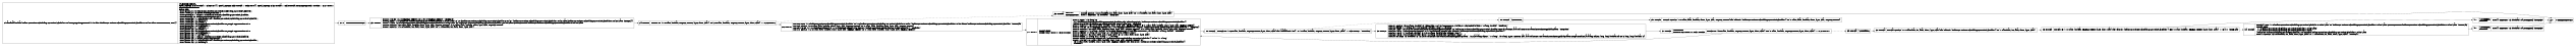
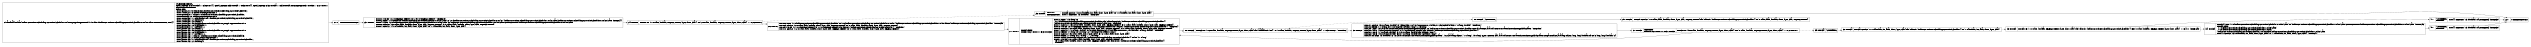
  digraph {
    rankdir=LR
    node [shape=record]
    n1 [label="{21\:\ ?|MTH_ENTER_BLOCK\l}"]
    n2 [label="{23\:\ 0x0000|0x0000: MOVE  (r0 I:??[OBJECT, ARRAY]) = (r19 I:??[OBJECT, ARRAY])  (LINE:643)\l0x0002: IGET  (r1 I:kotlinx.coroutines.scheduling.CoroutineScheduler$WorkerState) = (r0 I:kotlinx.coroutines.scheduling.CoroutineScheduler$Worker) kotlinx.coroutines.scheduling.CoroutineScheduler.Worker.state kotlinx.coroutines.scheduling.CoroutineScheduler$WorkerState  (LINE:644)\l0x0004: SGET  (r2 I:kotlinx.coroutines.scheduling.CoroutineScheduler$WorkerState) =  kotlinx.coroutines.scheduling.CoroutineScheduler.WorkerState.CPU_ACQUIRED kotlinx.coroutines.scheduling.CoroutineScheduler$WorkerState \l0x0006: CONST  (r3 I:??[int, float, boolean, short, byte, char, OBJECT, ARRAY]) = (0 ??[int, float, boolean, short, byte, char, OBJECT, ARRAY]) \l0x0007: CONST  (r4 I:??[boolean, int, float, short, byte, char]) = (1 ??[boolean, int, float, short, byte, char]) \l}"]
    n3 [label="{24\:\ 0x0008|0x0008: IF  (r1 I:??[int, boolean, OBJECT, ARRAY, byte, short, char]) != (r2 I:??[int, boolean, OBJECT, ARRAY, byte, short, char])  \-\> B:26:0x000c \l}"]
    n4 [label="{25\:\ 0x000a|RETURN\lORIG_RETURN\l|0x000a: CONST  (r3 I:??[boolean, int, float, short, byte, char]) = (1 ??[boolean, int, float, short, byte, char]) \l0x0044: RETURN  (r3 I:boolean)  (LINE:650)\l}"]
    n5 [label="{26\:\ 0x000c|0x000c: IGET  (r1 I:kotlinx.coroutines.scheduling.CoroutineScheduler) = (r0 I:kotlinx.coroutines.scheduling.CoroutineScheduler$Worker) kotlinx.coroutines.scheduling.CoroutineScheduler.Worker.this$0 kotlinx.coroutines.scheduling.CoroutineScheduler  (LINE:645)\l0x000e: CONST  (r2 I:??[int, float, boolean, short, byte, char, OBJECT, ARRAY]) = (0 ??[int, float, boolean, short, byte, char, OBJECT, ARRAY]) \l0x000f: MOVE  (r11 I:??[OBJECT, ARRAY]) = (r1 I:??[OBJECT, ARRAY] A[D('this_$iv' kotlinx.coroutines.scheduling.CoroutineScheduler)])  (LINE:981)\l0x0010: CONST  (r12 I:??[int, float, boolean, short, byte, char, OBJECT, ARRAY]) = (0 ??[int, float, boolean, short, byte, char, OBJECT, ARRAY]) \l}"]
    n6 [label="{22\:\ ?|MTH_EXIT_BLOCK\l}"]
    n7 [label="{27\:\ 0x0011|LOOP_START\lLOOP:0: B:27:0x0011\-\>B:31:0x0038\l|0x0012: IGET  (r13 I:long) = \l  (r11 I:kotlinx.coroutines.scheduling.CoroutineScheduler A[D('$this$loop$iv$iv' kotlinx.coroutines.scheduling.CoroutineScheduler)])\l kotlinx.coroutines.scheduling.CoroutineScheduler.controlState long  (LINE:983)\l0x0014: CONST  (r15 I:??[int, float, boolean, short, byte, char, OBJECT, ARRAY]) = (0 ??[int, float, boolean, short, byte, char, OBJECT, ARRAY]) \l0x0015: MOVE  (r5 I:??[OBJECT, ARRAY]) = (r1 I:??[OBJECT, ARRAY] A[D('this_$iv' kotlinx.coroutines.scheduling.CoroutineScheduler)])  (LINE:984)\l0x0016: CONST  (r6 I:??[int, float, boolean, short, byte, char, OBJECT, ARRAY]) = (0 ??[int, float, boolean, short, byte, char, OBJECT, ARRAY]) \l0x0017: CONST  (r7 I:??[long, double]) = (9223367638808264704(0x7ffffc0000000000, double:NaN) ??[long, double])  (LINE:985)\l0x001c: ARITH  (r7 I:long) = (r7 I:long) & (r13 I:long A[D('state$iv' long)]) \l0x001d: CONST  (r9 I:??[int, float, short, byte, char]) = (42 ??[int, float, short, byte, char]) \l0x001f: ARITH  (r7 I:long) = (r7 I:long) \>\> (r9 I:long) \l0x0020: CAST (r5 I:int A[D('this_$iv$iv' kotlinx.coroutines.scheduling.CoroutineScheduler)]) = (int) (r7 I:long) \l0x0021: MOVE  (r16 I:??[int, float, boolean, short, byte, char, OBJECT, ARRAY]) = \l  (r5 I:??[int, float, boolean, short, byte, char, OBJECT, ARRAY] A[D('this_$iv$iv' kotlinx.coroutines.scheduling.CoroutineScheduler)])\l  (LINE:984)\l}"]
    n8 [label="{28\:\ 0x0023|0x0023: IF  (r16 I:??[int, boolean, OBJECT, ARRAY, byte, short, char] A[D('available$iv' int)]) != (0 ??[int, boolean, OBJECT, ARRAY, byte, short, char])  \-\> B:30:0x0027  (LINE:986)\l}"]
    n9 [label="{30\:\ 0x0027|0x0027: CONST  (r5 I:??[long, double]) = (4398046511104(0x40000000000, double:2.1729236899484E\-311) ??[long, double])  (LINE:987)\l0x002c: ARITH  (r17 I:long) = (r13 I:long A[D('state$iv' long)]) \- (r5 I:long) \l0x002e: SGET  (r5 I:java.util.concurrent.atomic.AtomicLongFieldUpdater) =  kotlinx.coroutines.scheduling.CoroutineScheduler.controlState$FU java.util.concurrent.atomic.AtomicLongFieldUpdater  (LINE:988)\l0x0030: MOVE  (r6 I:??[OBJECT, ARRAY]) = (r1 I:??[OBJECT, ARRAY] A[D('this_$iv' kotlinx.coroutines.scheduling.CoroutineScheduler)]) \l0x0031: MOVE  (r7 I:??[long, double]) = (r13 I:??[long, double] A[D('state$iv' long)]) \l0x0032: MOVE  (r9 I:??[long, double]) = (r17 I:??[long, double] A[D('update$iv' long)]) \l0x0034: INVOKE  (r5 I:boolean) = (r5 I:java.util.concurrent.atomic.AtomicLongFieldUpdater), (r6 I:java.lang.Object), (r7 I:long), (r9 I:long) type: VIRTUAL call: java.util.concurrent.atomic.AtomicLongFieldUpdater.compareAndSet(java.lang.Object, long, long):boolean A[MD:(T, long, long):boolean (c)]\l}"]
    n10 [label="{38\:\ 0x0025|SYNTHETIC\l}"]
-   n11 [label="{31\:\ 0x0038|LOOP_END\lLOOP:0: B:27:0x0011\-\>B:31:0x0038\l|0x0038: IF  (r5 I:??[int, boolean, OBJECT, ARRAY, byte, short, char]) == (0 ??[int, boolean, OBJECT, ARRAY, byte, short, char])  \-\> B:27:0x0011 \l}"]
+   n11 [label="{31\:\ 0x0038|IGET_END\lLOOP:0: B:27:0x0011\-\>B:31:0x0038\l|0x0038: IF  (r5 I:??[int, boolean, OBJECT, ARRAY, byte, short, char]) == (0 ??[int, boolean, OBJECT, ARRAY, byte, short, char])  \-\> B:27:0x0011 \l}"]
    n12 [label="{29\:\ 0x0025|0x0025: CONST  (r1 I:??[int, float, boolean, short, byte, char, OBJECT, ARRAY] A[D('this_$iv' kotlinx.coroutines.scheduling.CoroutineScheduler)]) = (0 ??[int, float, boolean, short, byte, char, OBJECT, ARRAY]) \l}"]
    n13 [label="{39\:\ 0x003a|SYNTHETIC\l}"]
    n14 [label="{32\:\ 0x003a|0x003a: CONST  (r1 I:??[boolean, int, float, short, byte, char] A[D('this_$iv' kotlinx.coroutines.scheduling.CoroutineScheduler)]) = (1 ??[boolean, int, float, short, byte, char]) \l}"]
    n15 [label="{33\:\ 0x003b|0x003b: IF  (r1 I:??[int, boolean, OBJECT, ARRAY, byte, short, char] A[D('this_$iv' kotlinx.coroutines.scheduling.CoroutineScheduler)]) == (0 ??[int, boolean, OBJECT, ARRAY, byte, short, char])  \-\> B:41:?  (LINE:645)\l}"]
    n16 [label="{34\:\ 0x003d|0x003d: SGET  (r1 I:kotlinx.coroutines.scheduling.CoroutineScheduler$WorkerState) =  kotlinx.coroutines.scheduling.CoroutineScheduler.WorkerState.CPU_ACQUIRED kotlinx.coroutines.scheduling.CoroutineScheduler$WorkerState  (LINE:646)\l0x003f: IPUT  \l  (r1 I:kotlinx.coroutines.scheduling.CoroutineScheduler$WorkerState)\l  (r0 I:kotlinx.coroutines.scheduling.CoroutineScheduler$Worker)\l kotlinx.coroutines.scheduling.CoroutineScheduler.Worker.state kotlinx.coroutines.scheduling.CoroutineScheduler$WorkerState \l0x0041: CONST  (r3 I:??[boolean, int, float, short, byte, char]) = (1 ??[boolean, int, float, short, byte, char])  (LINE:647)\l}"]
    n17 [label="{41\:\ ?|SYNTHETIC\lRETURN\l|0x0044: RETURN  (r3 I:boolean) A[SYNTHETIC] (LINE:650)\l}"]
    n18 [label="{40\:\ ?|SYNTHETIC\lRETURN\l|0x0044: RETURN  (r3 I:boolean) A[SYNTHETIC] (LINE:650)\l}"]
    n19 [label="{private final boolean kotlinx.coroutines.scheduling.CoroutineScheduler.Worker.tryAcquireCpuPermit((r19 'this' I:kotlinx.coroutines.scheduling.CoroutineScheduler$Worker A[IMMUTABLE_TYPE, THIS]))  | USE_LINES_HINTS\lCROSS_EDGE: B:34:0x003d \-\> B:36:0x0044, CROSS_EDGE: B:33:0x003b \-\> B:36:0x0044, CROSS_EDGE: B:32:0x003a \-\> B:33:0x003b, BACK_EDGE: B:31:0x0038 \-\> B:27:0x0011\lINLINE_NOT_NEEDED\lDebug Info:\l  0x0016\-0x0021: r5 'this_$iv$iv' Lkotlinx\/coroutines\/scheduling\/CoroutineScheduler;\l  0x0017\-0x0021: r6 '$i$f$availableCpuPermits' I\l  0x000e\-0x003b: r1 'this_$iv' Lkotlinx\/coroutines\/scheduling\/CoroutineScheduler;\l  0x000f\-0x003b: r2 '$i$f$tryAcquireCpuPermit' I\l  0x0010\-0x003b: r11 '$this$loop$iv$iv' Lkotlinx\/coroutines\/scheduling\/CoroutineScheduler;\l  0x0011\-0x003b: r12 '$i$f$loop' I\l  0x0014\-0x003b: r13 'state$iv' J\l  0x0015\-0x003b: r15 '$i$a$\-loop\-CoroutineScheduler$tryAcquireCpuPermit$1$iv' I\l  0x0023\-0x003b: r16 'available$iv' I\l  0x002e\-0x003b: r17 'update$iv' J\l  0x0045\-0x0046: r13 'state$iv' J\l  0x0045\-0x0046: r15 '$i$a$\-loop\-CoroutineScheduler$tryAcquireCpuPermit$1$iv' I\l  0x0045\-0x0046: r16 'available$iv' I\l  0x0045\-0x0046: r17 'update$iv' J\l  0x0045\-0x0046: r1 'this_$iv' Lkotlinx\/coroutines\/scheduling\/CoroutineScheduler;\l  0x0045\-0x0046: r2 '$i$f$tryAcquireCpuPermit' I\l  0x0045\-0x0046: r11 '$this$loop$iv$iv' Lkotlinx\/coroutines\/scheduling\/CoroutineScheduler;\l  0x0045\-0x0046: r12 '$i$f$loop' I\l}"]
    n1 -> n2
    n2 -> n3
    n3 -> n4 [style=dashed]
    n3 -> n5
    n4 -> n6
    n5 -> n7
    n7 -> n8
    n8 -> n9
    n8 -> n10 [style=dashed]
    n9 -> n11
    n10 -> n12
    n11 -> n7
    n11 -> n13 [style=dashed]
    n13 -> n14
    n14 -> n15
    n15 -> n16 [style=dashed]
    n15 -> n17
    n16 -> n18
    n17 -> n6
    n18 -> n6
    n19 -> n1
  }
